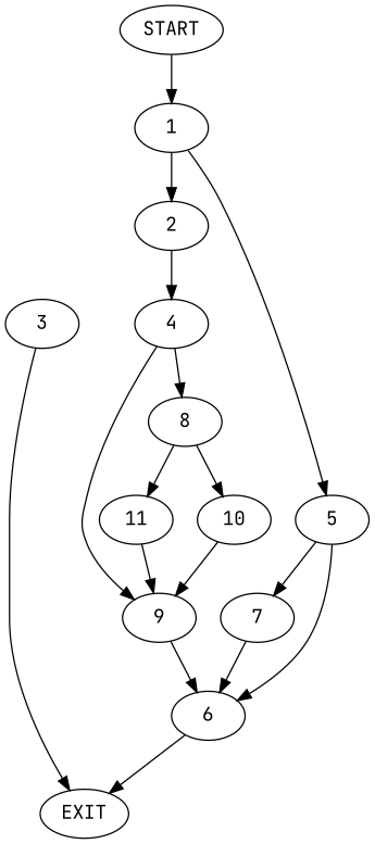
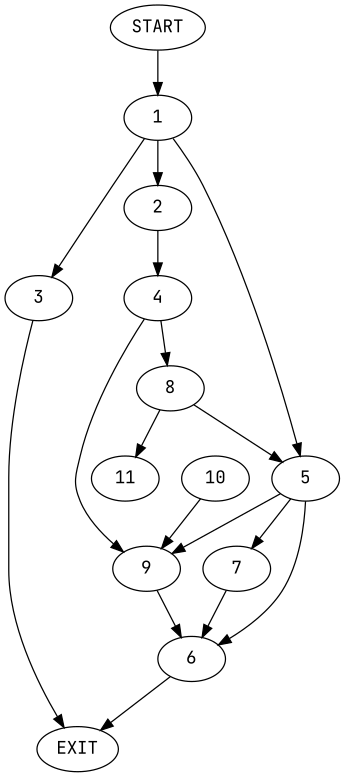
  digraph {
    fontname="JetBrains Mono"
    node [fontname="JetBrains Mono"]
    edge [fontname="JetBrains Mono"]
    n1 [label=START]
    1
    2
    3
    5
    n6 [label=EXIT]
    4
    8
    9
    6
    7
    10
    11
    n1 -> 1
    1 -> 2
+   1 -> 3
    1 -> 5
    2 -> 4
    3 -> n6
    5 -> 6
    5 -> 7
    4 -> 8
    4 -> 9
-   8 -> 10
+   8 -> 5
    8 -> 11
    9 -> 6
    6 -> n6
    7 -> 6
    10 -> 9
-   11 -> 9
+   5 -> 9
  }
